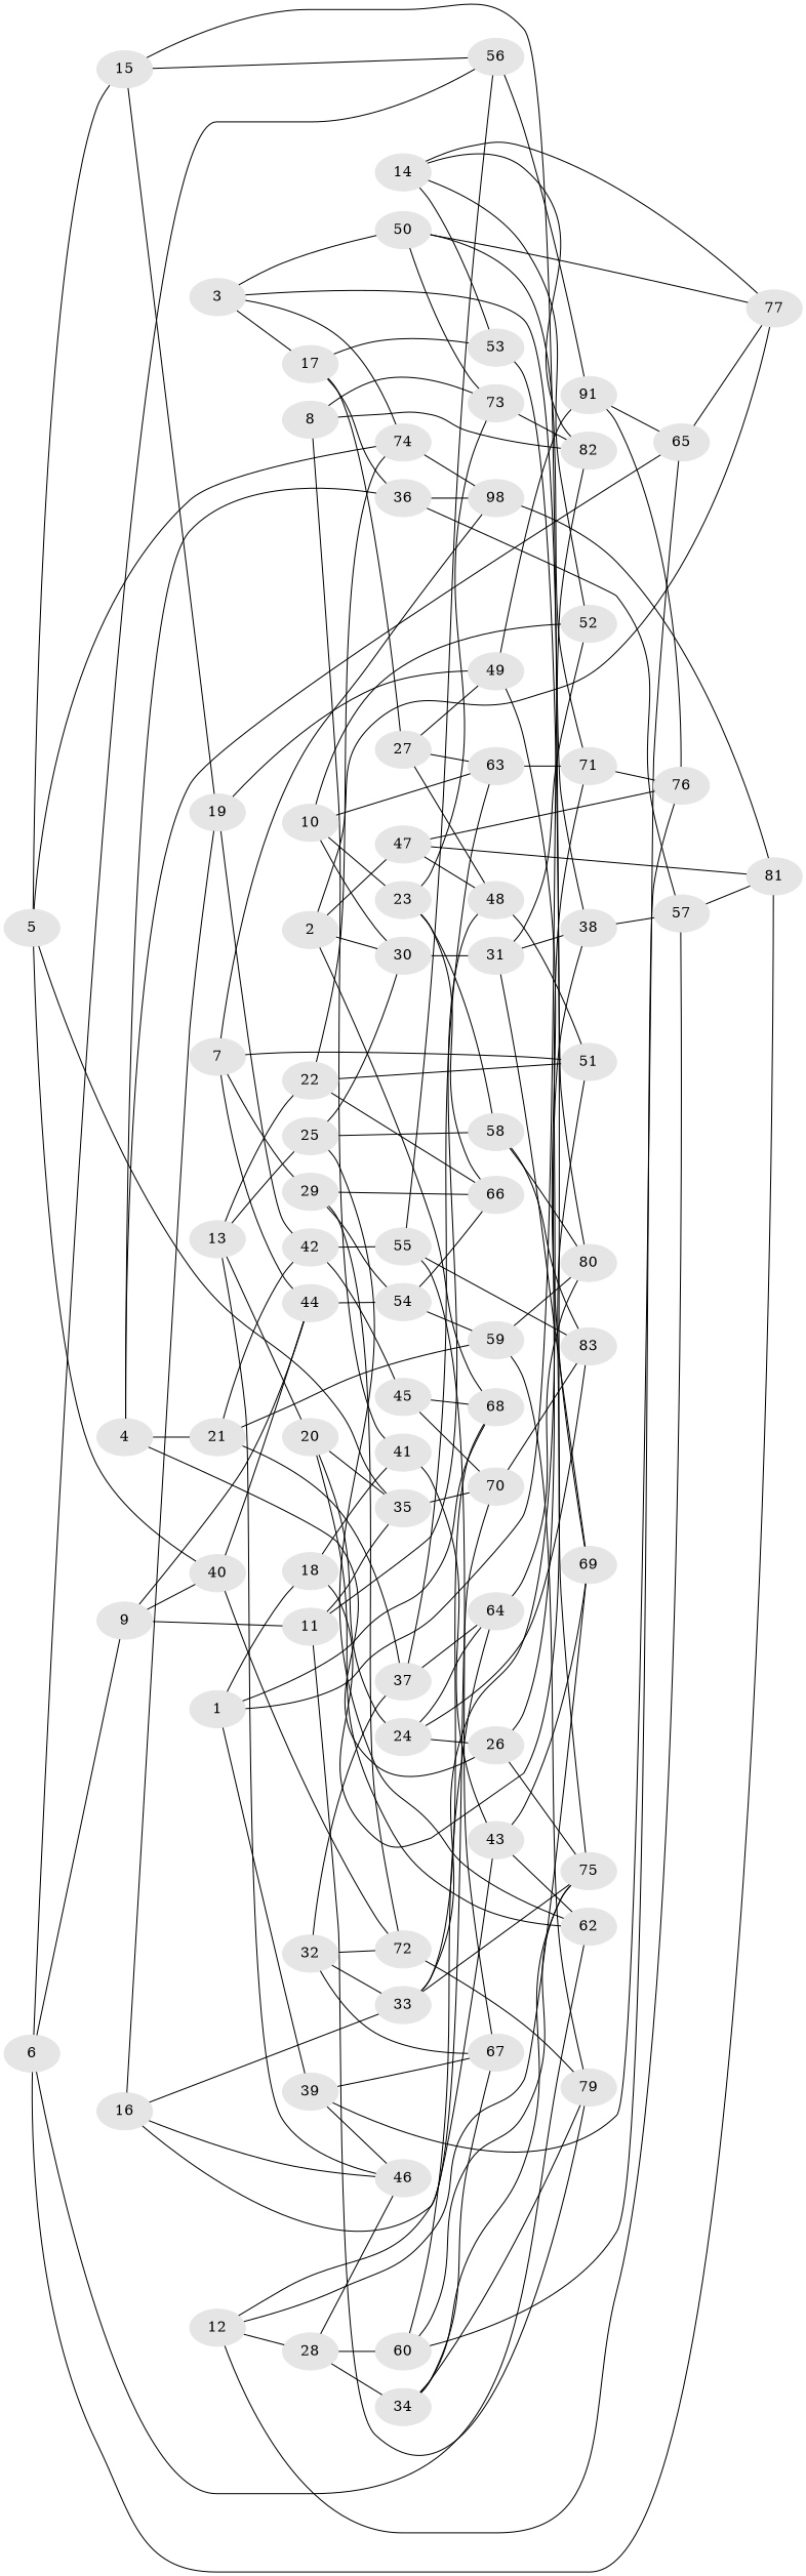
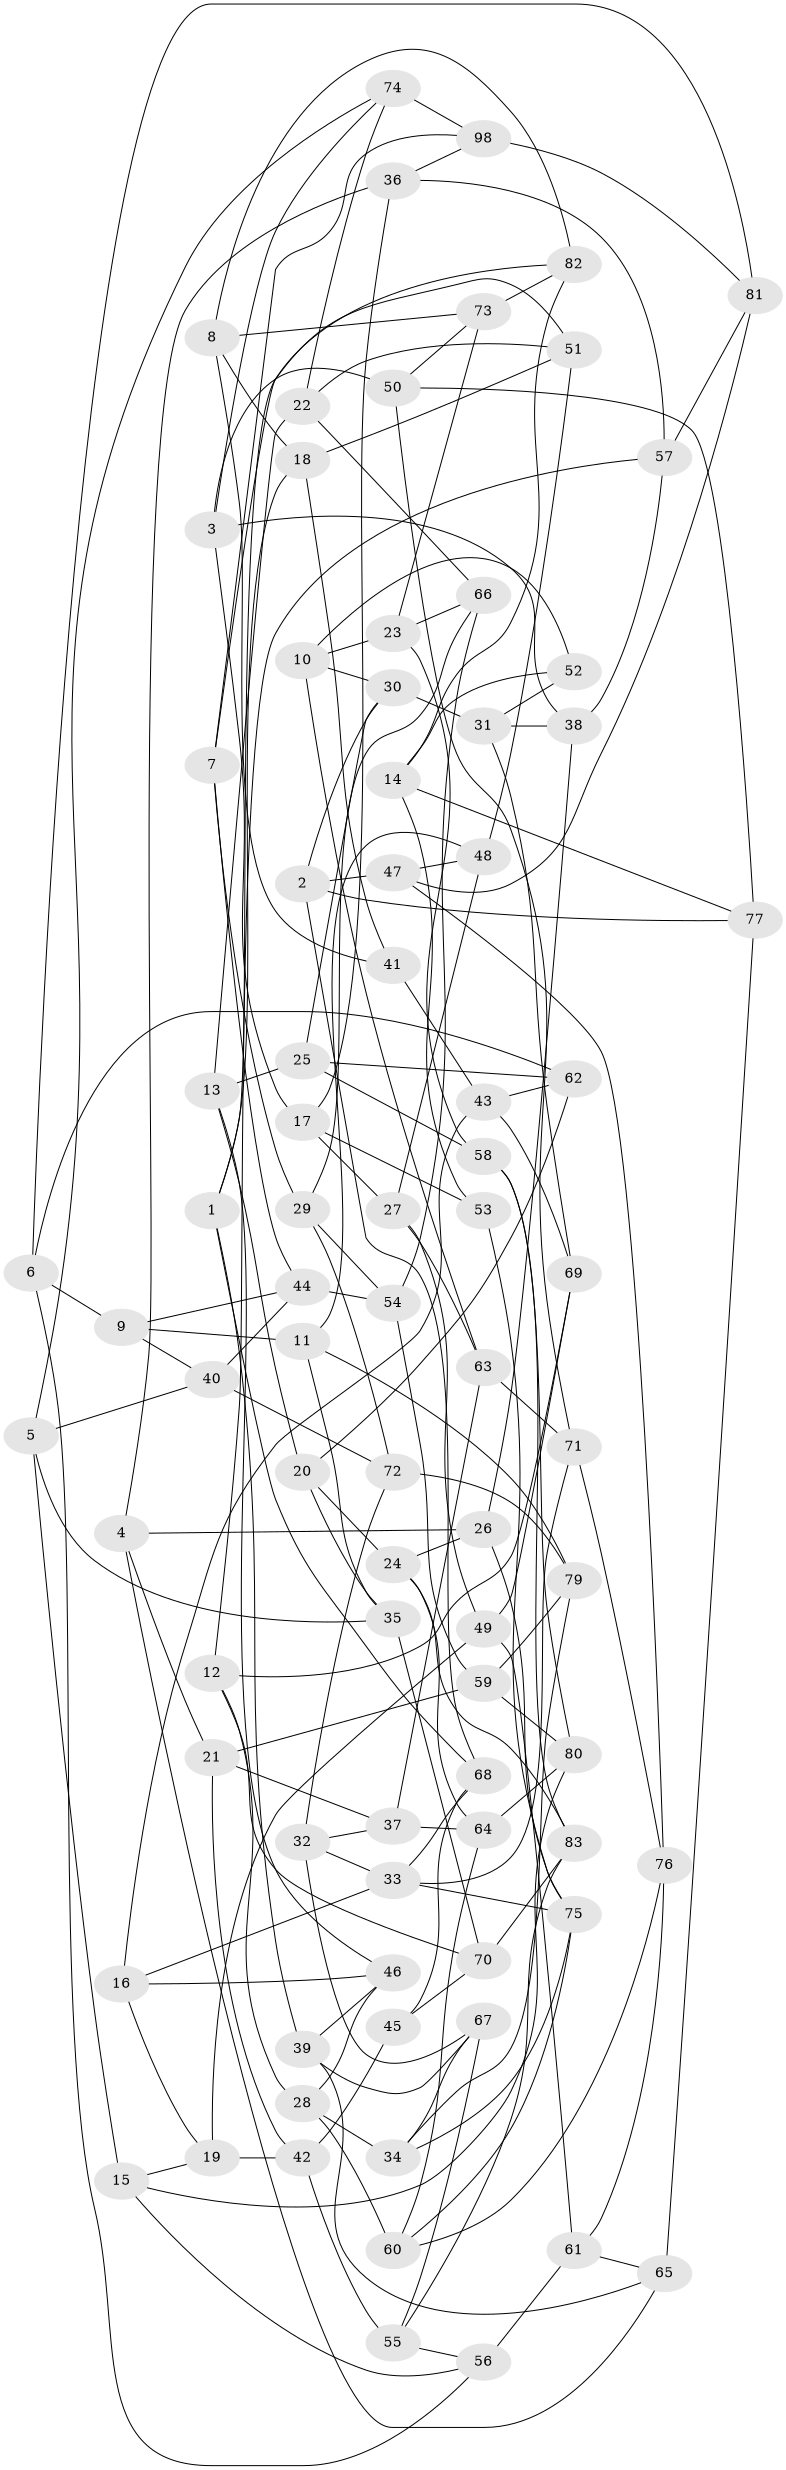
  graph {
    rankdir=LR
    node [color=gray90 style=filled]
    1
    18
    39
    68
    82
    51
    41
    65
    46
    67
    2
    30
    47
    77
    31
    81
    48
    76
    3
    17
    38
    50
    74
    36
    53
    27
    57
    73
    71
    n30 [label=98]
    4
    21
    26
    42
    37
    59
    75
    5
    15
    35
    40
    56
    19
    80
    70
    44
    72
    6
    9
    62
    11
-   61 [label=91]
+   61
    7
    29
    66
    54
    8
    43
    79
    10
    23
    52
    63
    58
    12
    28
    69
    34
    60
    83
    13
    20
    22
    25
    24
    14
    49
    16
    33
    45
    55
    64
    32
    1 -- 18
    1 -- 39
    1 -- 68
    1 -- 82
    18 -- 51
    18 -- 41
    39 -- 65
    39 -- 46
    39 -- 67
    41 -- 43
    65 -- 77
    2 -- 68
    2 -- 30
    2 -- 47
    2 -- 77
    30 -- 31
    47 -- 81
    47 -- 48
    47 -- 76
    31 -- 38
    31 -- 52
    31 -- 69
    48 -- 51
    3 -- 17
    3 -- 38
    3 -- 50
    3 -- 74
    17 -- 36
    17 -- 53
    17 -- 27
    38 -- 57
    50 -- 77
    50 -- 73
    50 -- 71
    74 -- n30
    36 -- 57
    36 -- n30
    53 -- 75
    27 -- 48
    27 -- 63
    27 -- 49
    57 -- 81
    73 -- 82
    71 -- 76
    n30 -- 81
    4 -- 65
    4 -- 36
    4 -- 21
    4 -- 26
    21 -- 42
    21 -- 37
    21 -- 59
    26 -- 38
    26 -- 75
    42 -- 45
    42 -- 55
    37 -- 63
    37 -- 64
    59 -- 80
    59 -- 79
    5 -- 74
    5 -- 15
    5 -- 35
    5 -- 40
    15 -- 56
    15 -- 19
    15 -- 80
    35 -- 70
    40 -- 44
    40 -- 72
    56 -- 61
    19 -- 42
    19 -- 49
    70 -- 83
    44 -- 54
    72 -- 79
    6 -- 81
    6 -- 56
    6 -- 9
    6 -- 62
    9 -- 40
    9 -- 44
    9 -- 11
    11 -- 48
    11 -- 35
    11 -- 79
    61 -- 65
    61 -- 76
    7 -- 51
    7 -- n30
    7 -- 44
    7 -- 29
    29 -- 72
    29 -- 66
    29 -- 54
    54 -- 59
    54 -- 66
+   8 -- 18
    8 -- 82
    8 -- 41
    8 -- 73
    43 -- 62
    43 -- 69
    10 -- 30
    10 -- 23
    10 -- 52
    10 -- 63
    23 -- 73
    23 -- 66
    23 -- 58
    63 -- 71
    58 -- 80
    58 -- 83
    12 -- 57
    12 -- 70
    12 -- 28
    12 -- 69
    28 -- 46
    28 -- 34
    28 -- 60
    34 -- 67
    34 -- 75
    34 -- 79
    60 -- 76
    60 -- 75
    60 -- 64
    13 -- 46
    13 -- 20
    13 -- 22
    13 -- 25
    20 -- 35
    20 -- 62
    20 -- 24
    22 -- 51
    22 -- 74
    22 -- 66
    25 -- 30
    25 -- 62
    25 -- 58
    24 -- 26
    24 -- 83
    24 -- 64
    14 -- 82
    14 -- 77
    14 -- 53
    14 -- 52
    49 -- 61
    49 -- 69
    16 -- 46
    16 -- 19
    16 -- 43
    16 -- 33
    33 -- 68
    33 -- 71
    33 -- 75
    45 -- 68
    45 -- 70
    55 -- 67
    55 -- 56
    55 -- 83
    64 -- 80
    32 -- 67
    32 -- 37
    32 -- 72
    32 -- 33
  }
